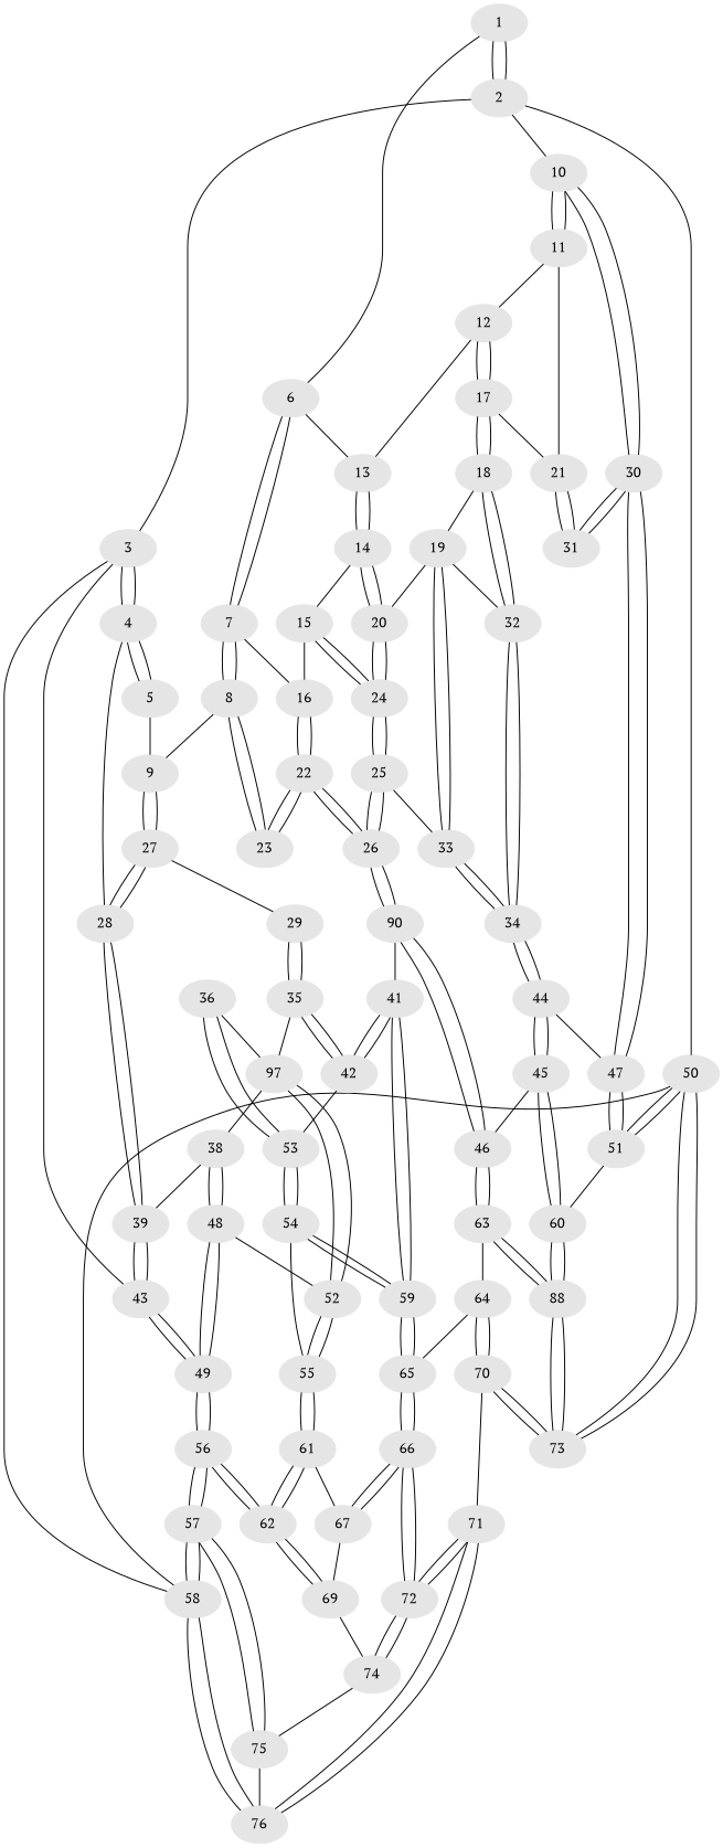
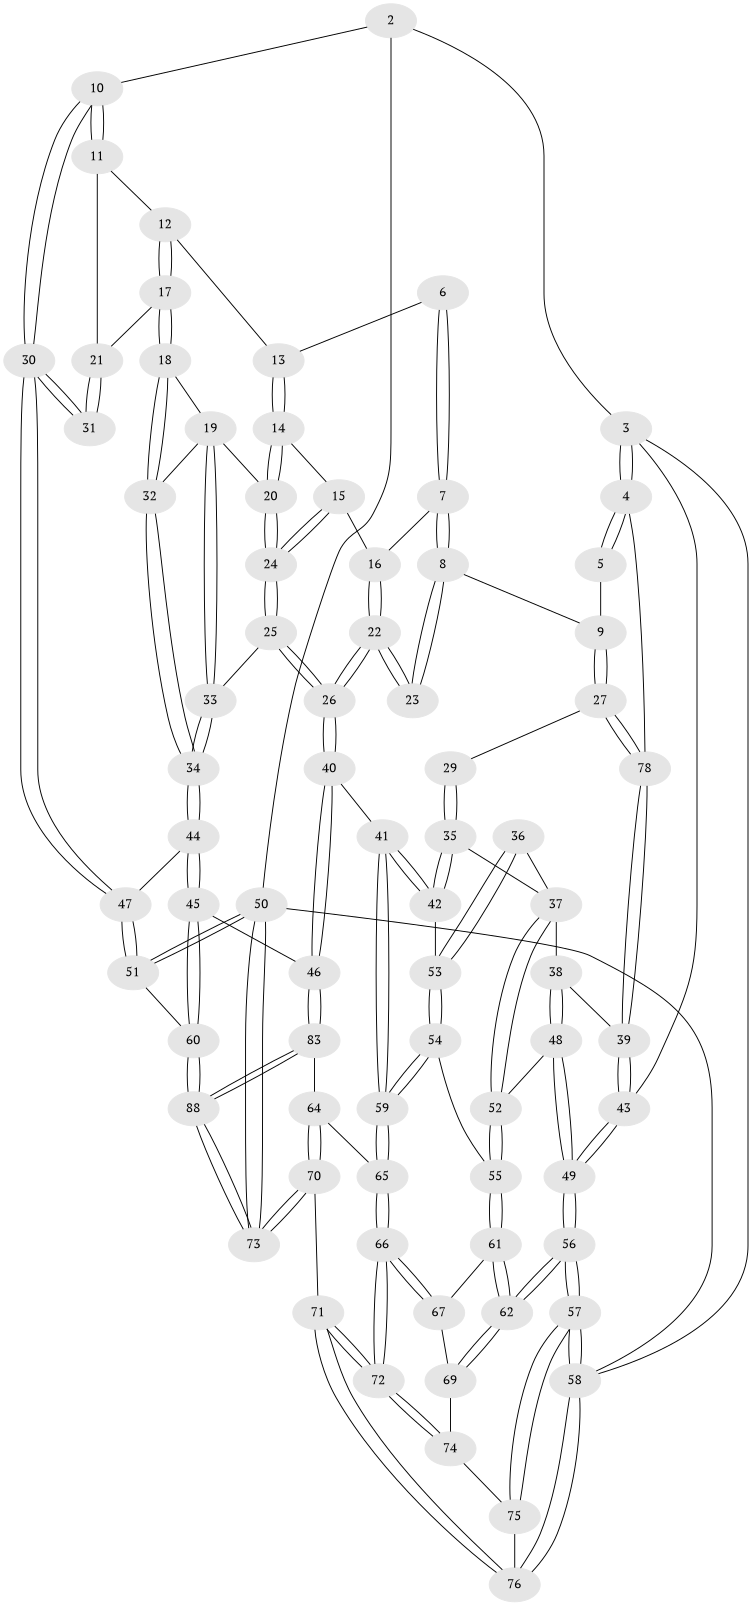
  graph {
    fontname="PT Serif"
    node [color=gray90 fontname="PT Serif" style=filled]
    edge [fontname="PT Serif"]
-   1
    2
    6
    3
    10
    50
    7
    13
    4
    43
    58
    11
    30
    51
    73
    5
-   28
+   28 [label=78]
    49
    76
    9
    39
    27
    8
    16
    14
    23
    22
    29
    12
    21
    31
    47
    17
    18
    15
    20
    24
    25
    26
    19
    32
    33
    34
-   40 [label=90]
+   40
    35
    41
    46
    42
-   37 [label=97]
+   37
    44
    45
    36
    53
    38
    52
    54
    48
    55
    59
-   63
+   63 [label=83]
    65
    56
    60
    n64 [label=88]
    64
    57
    62
    61
    67
    75
    69
    66
    74
    70
    71
    72
-   1 -- 2
-   1 -- 2
-   1 -- 6
    2 -- 3
    2 -- 10
    2 -- 50
    6 -- 7
    6 -- 7
    6 -- 13
    3 -- 4
    3 -- 4
    3 -- 43
    3 -- 58
    10 -- 11
    10 -- 11
    10 -- 30
    10 -- 30
    50 -- 58
    50 -- 51
    50 -- 51
    50 -- 73
    50 -- 73
    7 -- 8
    7 -- 8
    7 -- 16
    13 -- 14
    13 -- 14
    4 -- 5
    4 -- 5
    4 -- 28
    43 -- 49
    43 -- 49
    58 -- 76
    58 -- 76
    11 -- 12
    11 -- 21
    30 -- 31
    30 -- 31
    30 -- 47
    30 -- 47
    51 -- 60
    5 -- 9
    28 -- 39
    28 -- 39
    49 -- 56
    49 -- 56
    9 -- 27
    9 -- 27
    39 -- 43
    39 -- 43
    27 -- 28
    27 -- 28
    27 -- 29
    8 -- 9
    8 -- 23
    8 -- 23
    16 -- 22
    16 -- 22
    14 -- 15
    14 -- 20
    14 -- 20
    22 -- 23
    22 -- 23
    22 -- 26
    22 -- 26
    29 -- 35
    29 -- 35
    12 -- 13
    12 -- 17
    12 -- 17
    21 -- 31
    21 -- 31
    47 -- 51
    47 -- 51
    17 -- 21
    17 -- 18
    17 -- 18
    18 -- 19
    18 -- 32
    18 -- 32
    15 -- 16
    15 -- 24
    15 -- 24
    20 -- 24
    20 -- 24
    24 -- 25
    24 -- 25
    25 -- 26
    25 -- 26
    25 -- 33
    26 -- 40
    26 -- 40
    19 -- 20
    19 -- 32
    19 -- 33
    19 -- 33
    32 -- 34
    32 -- 34
    33 -- 34
    33 -- 34
    34 -- 44
    34 -- 44
    40 -- 41
    40 -- 46
    40 -- 46
    35 -- 42
    35 -- 42
    35 -- 37
    41 -- 42
    41 -- 42
    41 -- 59
    41 -- 59
    46 -- 63
    46 -- 63
    42 -- 53
    37 -- 38
    37 -- 52
    37 -- 52
    44 -- 47
    44 -- 45
    44 -- 45
    45 -- 46
    45 -- 60
    45 -- 60
    36 -- 37
    36 -- 53
    36 -- 53
    53 -- 54
    53 -- 54
    38 -- 39
    38 -- 48
    38 -- 48
    52 -- 55
    52 -- 55
    54 -- 55
    54 -- 59
    54 -- 59
    48 -- 49
    48 -- 49
    48 -- 52
    55 -- 61
    55 -- 61
    59 -- 65
    59 -- 65
    63 -- n64
    63 -- n64
    63 -- 64
    65 -- 66
    65 -- 66
    56 -- 57
    56 -- 57
    56 -- 62
    56 -- 62
    60 -- n64
    60 -- n64
    n64 -- 73
    n64 -- 73
    64 -- 65
    64 -- 70
    64 -- 70
    57 -- 58
    57 -- 58
    57 -- 75
    57 -- 75
    62 -- 69
    62 -- 69
    61 -- 62
    61 -- 62
    61 -- 67
    67 -- 69
    75 -- 76
    69 -- 74
    66 -- 67
    66 -- 67
    66 -- 72
    66 -- 72
    74 -- 75
    70 -- 73
    70 -- 73
    70 -- 71
    71 -- 76
    71 -- 76
    71 -- 72
    71 -- 72
    72 -- 74
    72 -- 74
  }
